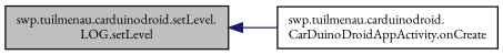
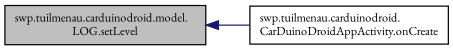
  digraph {
    rankdir=LR
    fontname="EB Garamond"
    node [color=black fontname="EB Garamond" fontsize=10 shape=record style=filled]
-   n1 [fillcolor=grey75 fontcolor=black height=0.2 label="swp.tuilmenau.carduinodroid.setLevel.\lLOG.setLevel" width=0.4]
+   n1 [fillcolor=grey75 fontcolor=black height=0.2 label="swp.tuilmenau.carduinodroid.model.\lLOG.setLevel" width=0.4]
    n2 [fillcolor=white height=0.2 label="swp.tuilmenau.carduinodroid.\lCarDuinoDroidAppActivity.onCreate" width=0.4]
    n1 -> n2 [color=midnightblue dir=back fontname="EB Garamond" fontsize=10 labelfontname=Helvetica labelfontsize=10 style=solid]
  }
